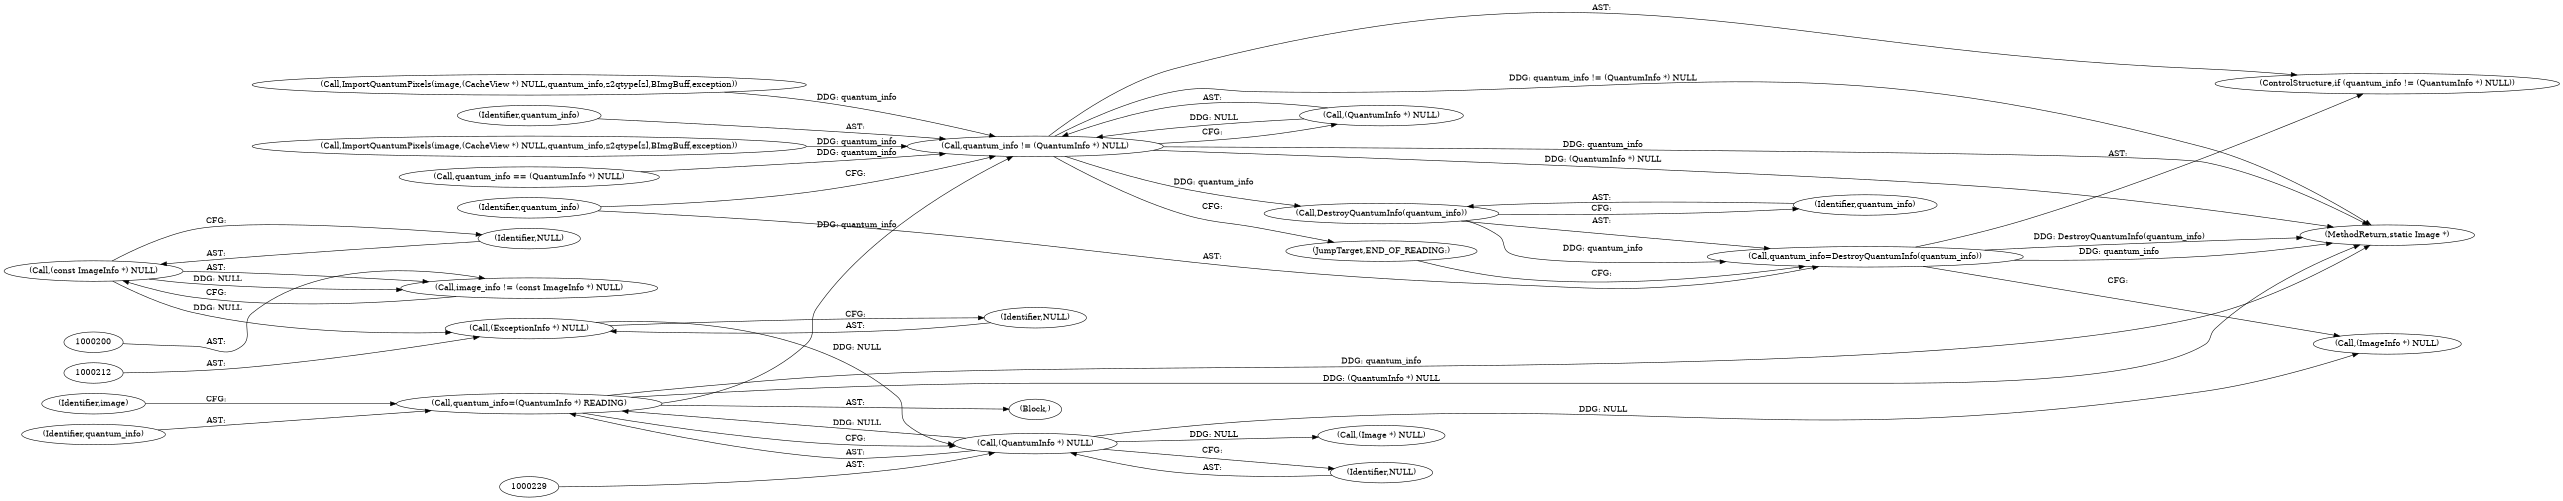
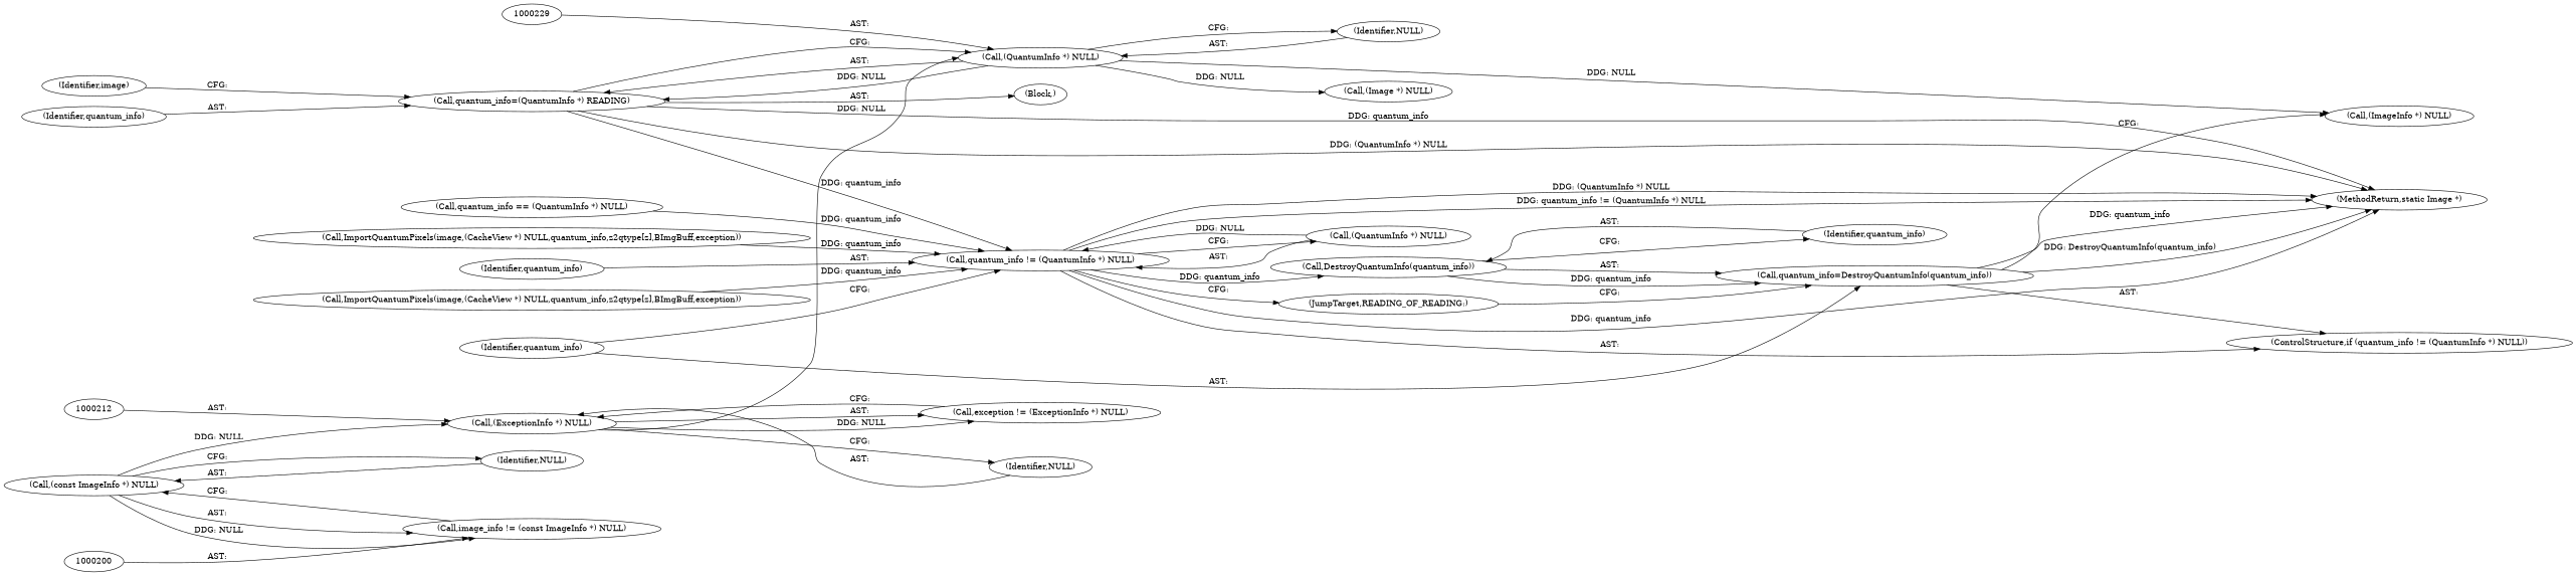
  digraph {
    rankdir=LR
    n1 [label="(Call,quantum_info=(QuantumInfo *) READING)"]
    n2 [label="(Call,(QuantumInfo *) NULL)"]
    n3 [label="(Call,quantum_info != (QuantumInfo *) NULL)"]
    n4 [label="(MethodReturn,static Image *)"]
    n5 [label="(Block,)"]
    n6 [label="(Identifier,NULL)"]
    n7 [label="(Call,(ImageInfo *) NULL)"]
    n8 [label="(Call,(Image *) NULL)"]
    n9 [label="(Call,DestroyQuantumInfo(quantum_info))"]
    n10 [label="(Call,(QuantumInfo *) NULL)"]
    n11 [label="(ControlStructure,if (quantum_info != (QuantumInfo *) NULL))"]
-   n12 [label="(JumpTarget,END_OF_READING:)"]
+   n12 [label="(JumpTarget,READING_OF_READING:)"]
    n13 [label="(Call,(ExceptionInfo *) NULL)"]
    n14 [label="(Identifier,NULL)"]
+   n15 [label="(Call,exception != (ExceptionInfo *) NULL)"]
    n16 [label="(Call,(const ImageInfo *) NULL)"]
    n17 [label="(Call,image_info != (const ImageInfo *) NULL)"]
    n18 [label="(Identifier,NULL)"]
    n19 [label="(Call,quantum_info=DestroyQuantumInfo(quantum_info))"]
    n20 [label="(Identifier,quantum_info)"]
    n21 [label="(Call,quantum_info == (QuantumInfo *) NULL)"]
    n22 [label="(Identifier,image)"]
    n23 [label="(Call,ImportQuantumPixels(image,(CacheView *) NULL,quantum_info,z2qtype[z],BImgBuff,exception))"]
    n24 [label="(Identifier,quantum_info)"]
    n25 [label="(Call,ImportQuantumPixels(image,(CacheView *) NULL,quantum_info,z2qtype[z],BImgBuff,exception))"]
    n26 [label="(Identifier,quantum_info)"]
    n27 [label="(Identifier,quantum_info)"]
    1000229
    1000212
    1000200
    n1 -> n2 [label="CFG: "]
    n1 -> n3 [label="DDG: quantum_info"]
    n1 -> n4 [label="DDG: quantum_info"]
    n1 -> n4 [label="DDG: (QuantumInfo *) NULL"]
    n1 -> n5 [label="AST: "]
    n2 -> n1 [label="AST: "]
    n2 -> n1 [label="DDG: NULL"]
    n2 -> n6 [label="CFG: "]
    n2 -> n7 [label="DDG: NULL"]
    n2 -> n8 [label="DDG: NULL"]
    n3 -> n4 [label="DDG: quantum_info != (QuantumInfo *) NULL"]
    n3 -> n4 [label="DDG: quantum_info"]
    n3 -> n4 [label="DDG: (QuantumInfo *) NULL"]
    n3 -> n9 [label="DDG: quantum_info"]
    n3 -> n10 [label="CFG: "]
    n3 -> n11 [label="AST: "]
    n3 -> n12 [label="CFG: "]
    n6 -> n2 [label="AST: "]
    n9 -> n19 [label="AST: "]
    n9 -> n19 [label="DDG: quantum_info"]
    n9 -> n20 [label="CFG: "]
    n10 -> n3 [label="AST: "]
    n10 -> n3 [label="DDG: NULL"]
    n12 -> n19 [label="CFG: "]
    n13 -> n2 [label="DDG: NULL"]
    n13 -> n14 [label="CFG: "]
+   n13 -> n15 [label="AST: "]
+   n13 -> n15 [label="DDG: NULL"]
    n14 -> n13 [label="AST: "]
+   n15 -> n13 [label="CFG: "]
    n16 -> n13 [label="DDG: NULL"]
    n16 -> n17 [label="AST: "]
    n16 -> n17 [label="DDG: NULL"]
    n16 -> n18 [label="CFG: "]
    n17 -> n16 [label="CFG: "]
    n18 -> n16 [label="AST: "]
    n19 -> n4 [label="DDG: quantum_info"]
    n19 -> n4 [label="DDG: DestroyQuantumInfo(quantum_info)"]
    n19 -> n7 [label="CFG: "]
    n19 -> n11 [label="AST: "]
    n20 -> n9 [label="AST: "]
    n21 -> n3 [label="DDG: quantum_info"]
    n22 -> n1 [label="CFG: "]
    n23 -> n3 [label="DDG: quantum_info"]
    n24 -> n3 [label="AST: "]
    n25 -> n3 [label="DDG: quantum_info"]
    n26 -> n1 [label="AST: "]
    n27 -> n3 [label="CFG: "]
    n27 -> n19 [label="AST: "]
    1000229 -> n2 [label="AST: "]
    1000212 -> n13 [label="AST: "]
    1000200 -> n17 [label="AST: "]
  }
